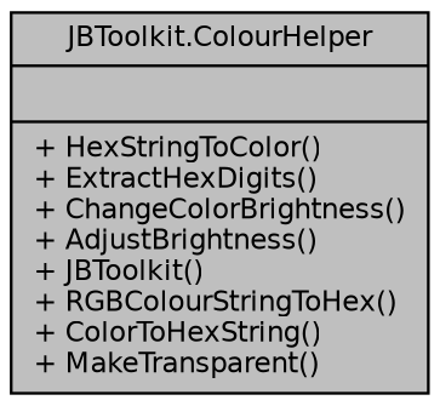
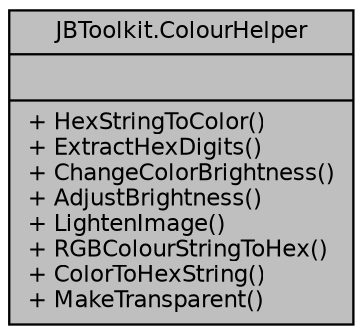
  digraph {
-   n1 [color=black fillcolor=grey75 fontcolor=black fontname=Helvetica fontsize=10 height=0.2 label="{JBToolkit.ColourHelper\n||+ HexStringToColor()\l+ ExtractHexDigits()\l+ ChangeColorBrightness()\l+ AdjustBrightness()\l+ JBToolkit()\l+ RGBColourStringToHex()\l+ ColorToHexString()\l+ MakeTransparent()\l}" shape=record style=filled width=0.4]
+   n1 [color=black fillcolor=grey75 fontcolor=black fontname=Helvetica fontsize=10 height=0.2 label="{JBToolkit.ColourHelper\n||+ HexStringToColor()\l+ ExtractHexDigits()\l+ ChangeColorBrightness()\l+ AdjustBrightness()\l+ LightenImage()\l+ RGBColourStringToHex()\l+ ColorToHexString()\l+ MakeTransparent()\l}" shape=record style=filled width=0.4]
  }
